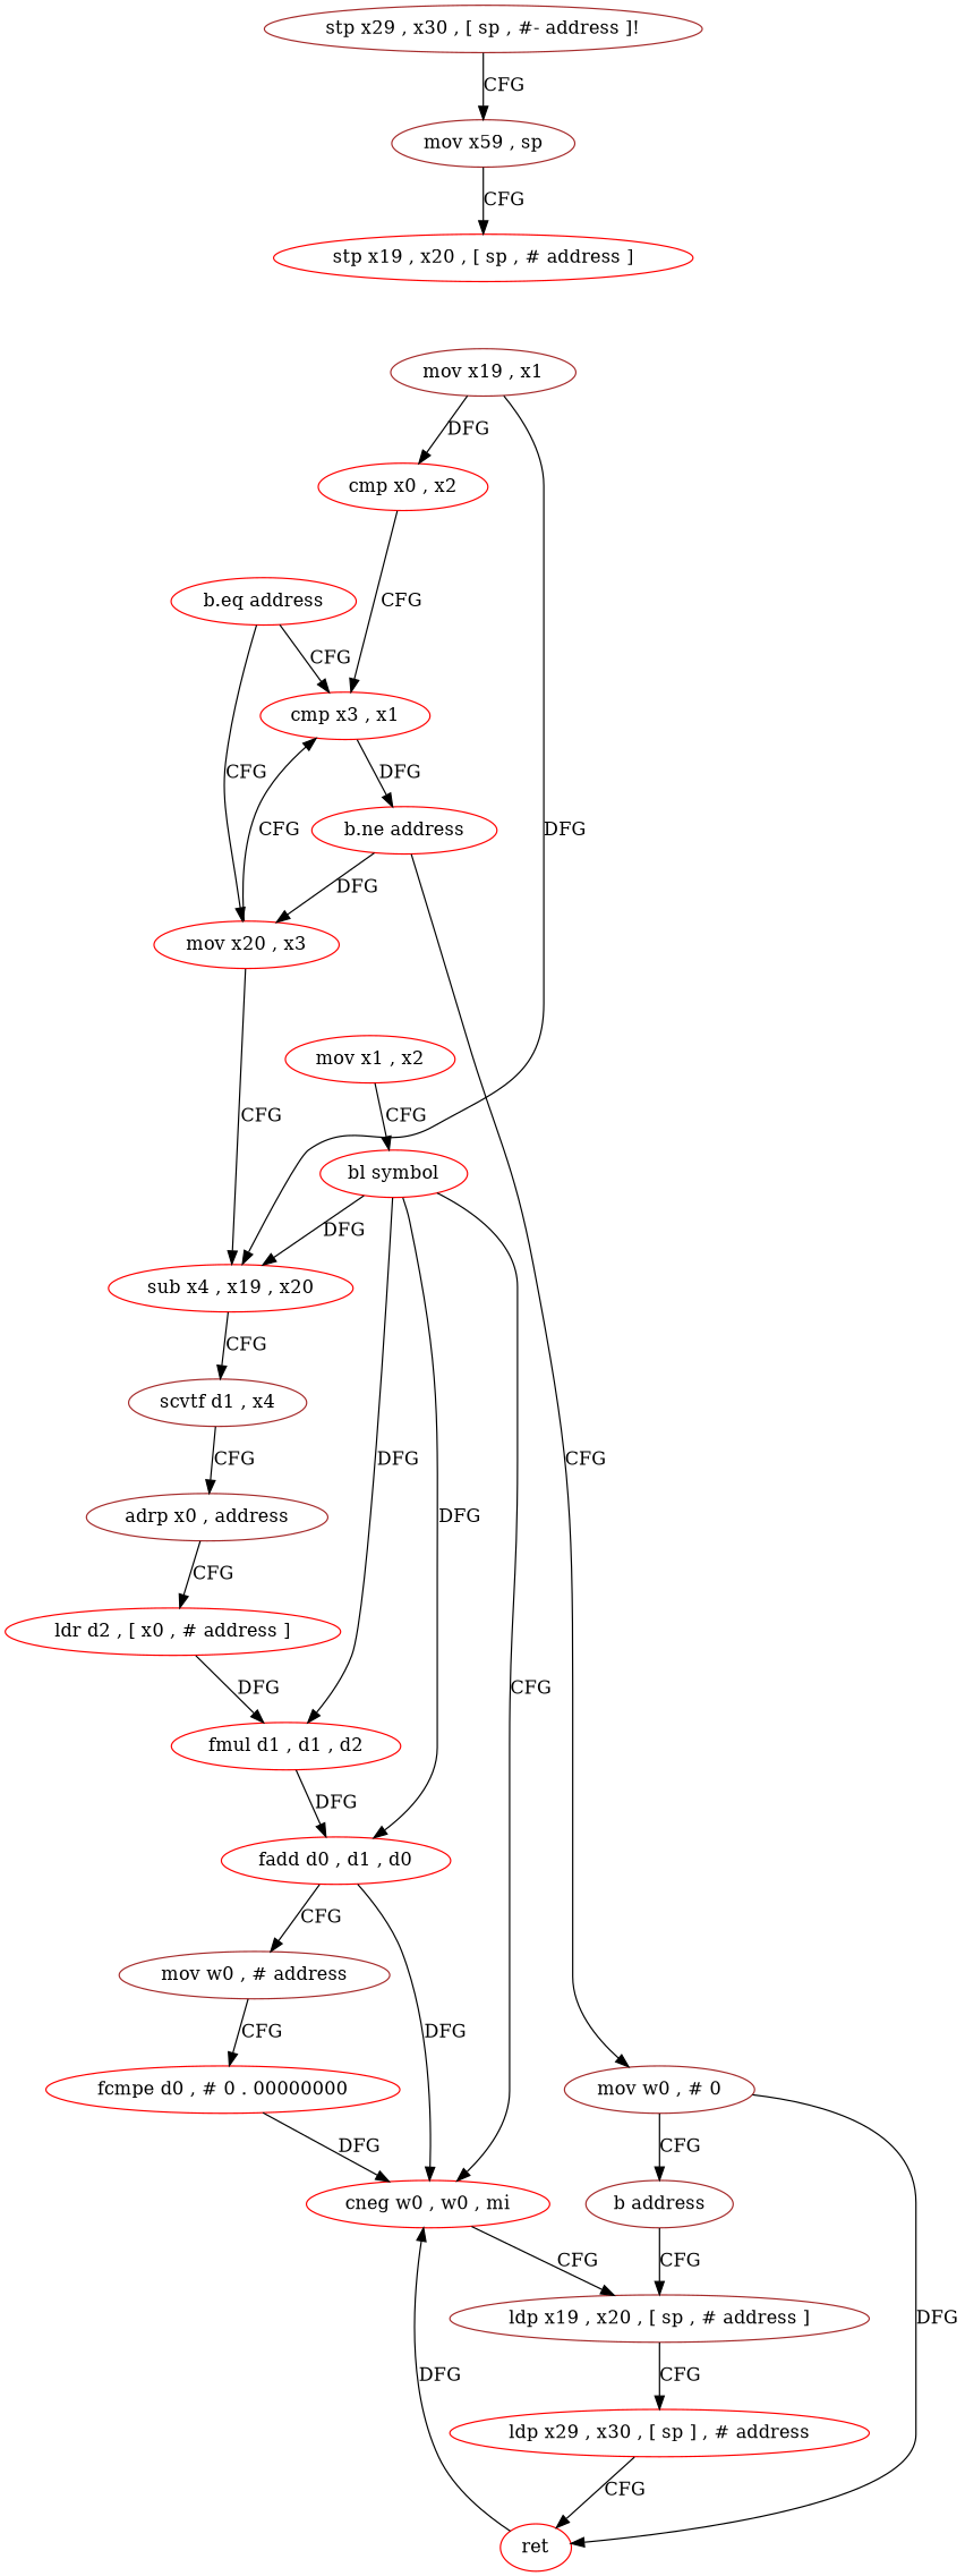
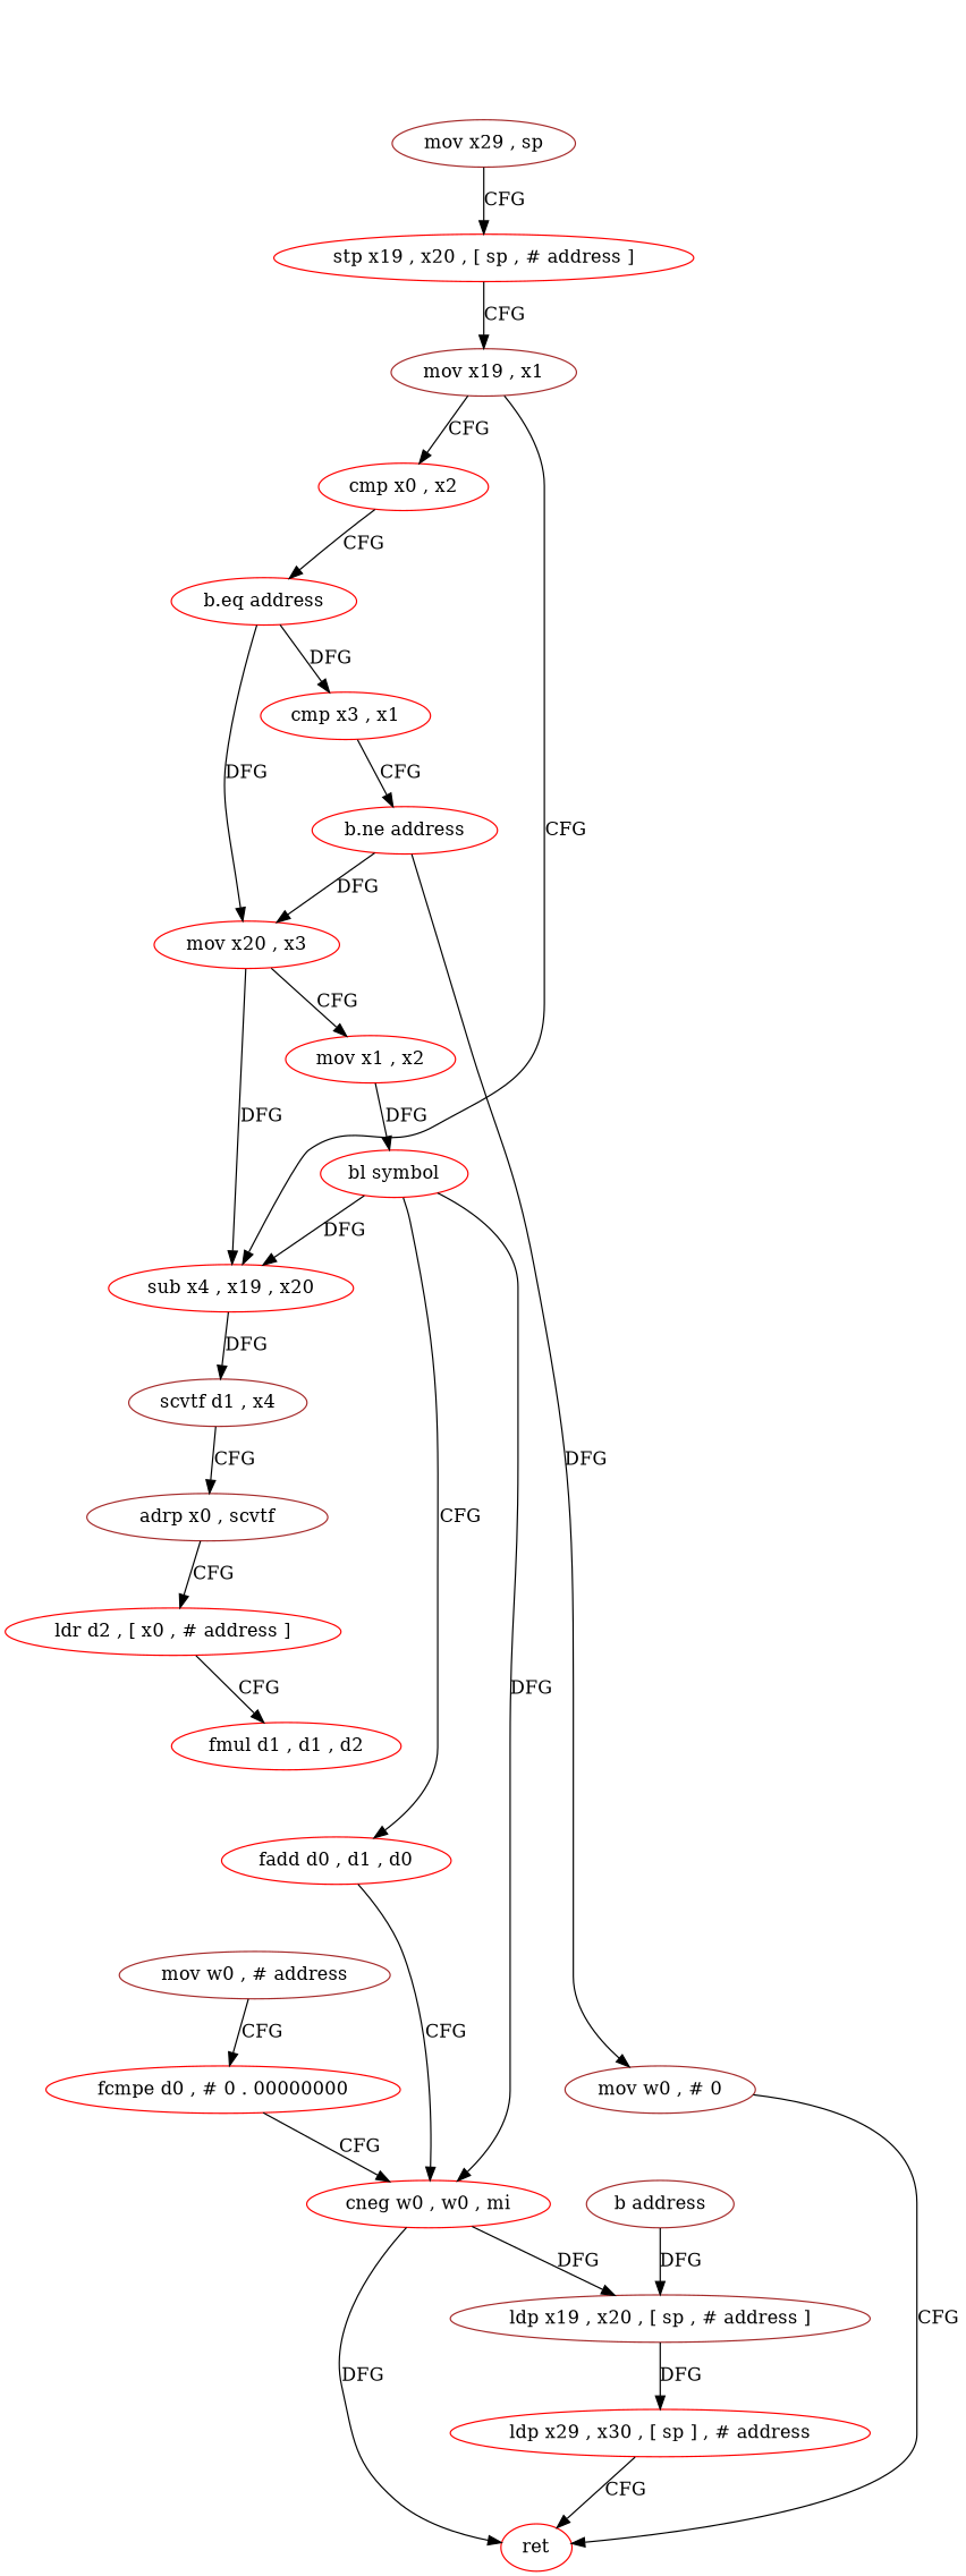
  digraph {
    node [color=red]
-   n1 [color=brown label="stp x29 , x30 , [ sp , #- address ]!"]
-   n2 [color=brown label="mov x59 , sp"]
+   n2 [color=brown label="mov x29 , sp"]
    n3 [label="stp x19 , x20 , [ sp , # address ]"]
    n4 [color=brown label="mov x19 , x1"]
    n5 [label="cmp x0 , x2"]
    n6 [label="sub x4 , x19 , x20"]
    n7 [label="b.eq address"]
    n8 [color=brown label="scvtf d1 , x4"]
    n9 [label="cmp x3 , x1"]
    n10 [label="mov x20 , x3"]
    n11 [label="b.ne address"]
    n12 [label="mov x1 , x2"]
    n13 [color=brown label="mov w0 , # 0"]
    n14 [label="bl symbol"]
    n15 [color=brown label="b address"]
    n16 [label=ret]
    n17 [color=brown label="ldp x19 , x20 , [ sp , # address ]"]
    n18 [label="fmul d1 , d1 , d2"]
    n19 [label="fadd d0 , d1 , d0"]
    n20 [label="cneg w0 , w0 , mi"]
    n21 [color=brown label="mov w0 , # address"]
-   n22 [color=brown label="adrp x0 , address"]
+   n22 [color=brown label="adrp x0 , scvtf"]
    n23 [label="ldr d2 , [ x0 , # address ]"]
    n24 [label="fcmpe d0 , # 0 . 00000000"]
    n25 [label="ldp x29 , x30 , [ sp ] , # address"]
-   n1 -> n2 [label=CFG]
    n2 -> n3 [label=CFG]
-   n4 -> n5 [label=DFG]
-   n4 -> n6 [label=DFG]
-   n5 -> n9 [label=CFG]
-   n6 -> n8 [label=CFG]
-   n7 -> n9 [label=CFG]
-   n7 -> n10 [label=CFG]
+   n3 -> n4 [label=CFG]
+   n4 -> n5 [label=CFG]
+   n4 -> n6 [label=CFG]
+   n5 -> n7 [label=CFG]
+   n6 -> n8 [label=DFG]
+   n7 -> n9 [label=DFG]
+   n7 -> n10 [label=DFG]
    n8 -> n22 [label=CFG]
-   n9 -> n11 [label=DFG]
-   n10 -> n6 [label=CFG]
-   n10 -> n9 [label=CFG]
+   n9 -> n11 [label=CFG]
+   n10 -> n6 [label=DFG]
+   n10 -> n12 [label=CFG]
    n11 -> n10 [label=DFG]
-   n11 -> n13 [label=CFG]
-   n12 -> n14 [label=CFG]
-   n13 -> n15 [label=CFG]
-   n13 -> n16 [label=DFG]
+   n11 -> n13 [label=DFG]
+   n12 -> n14 [label=DFG]
+   n13 -> n16 [label=CFG]
    n14 -> n6 [label=DFG]
-   n14 -> n18 [label=DFG]
-   n14 -> n19 [label=DFG]
-   n14 -> n20 [label=CFG]
-   n15 -> n17 [label=CFG]
-   n17 -> n25 [label=CFG]
-   n18 -> n19 [label=DFG]
-   n19 -> n20 [label=DFG]
-   n19 -> n21 [label=CFG]
-   n16 -> n20 [label=DFG]
-   n20 -> n17 [label=CFG]
+   n14 -> n19 [label=CFG]
+   n14 -> n20 [label=DFG]
+   n15 -> n17 [label=DFG]
+   n17 -> n25 [label=DFG]
+   n19 -> n20 [label=CFG]
+   n20 -> n16 [label=DFG]
+   n20 -> n17 [label=DFG]
    n21 -> n24 [label=CFG]
    n22 -> n23 [label=CFG]
-   n23 -> n18 [label=DFG]
-   n24 -> n20 [label=DFG]
+   n23 -> n18 [label=CFG]
+   n24 -> n20 [label=CFG]
    n25 -> n16 [label=CFG]
  }
